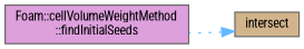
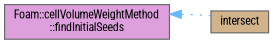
  digraph {
    rankdir=RL
    fontname="Roboto Condensed"
    node [fontname="Roboto Condensed" fontsize=10 shape=box style=filled]
    n1 [color=gray40 fillcolor=tan fontcolor=black height=0.2 label=intersect width=0.4]
    n2 [color=grey40 fillcolor=plum height=0.2 label="Foam::cellVolumeWeightMethod\l::findInitialSeeds" width=0.4]
-   n1 -> n2 [color=steelblue1 dir=back fontname="Roboto Condensed" fontsize=10 labelfontname=Helvetica labelfontsize=10 style=dotted]
+   n2 -> n1 [color=steelblue1 dir=back fontname="Roboto Condensed" fontsize=10 labelfontname=Helvetica labelfontsize=10 style=dotted]
  }
